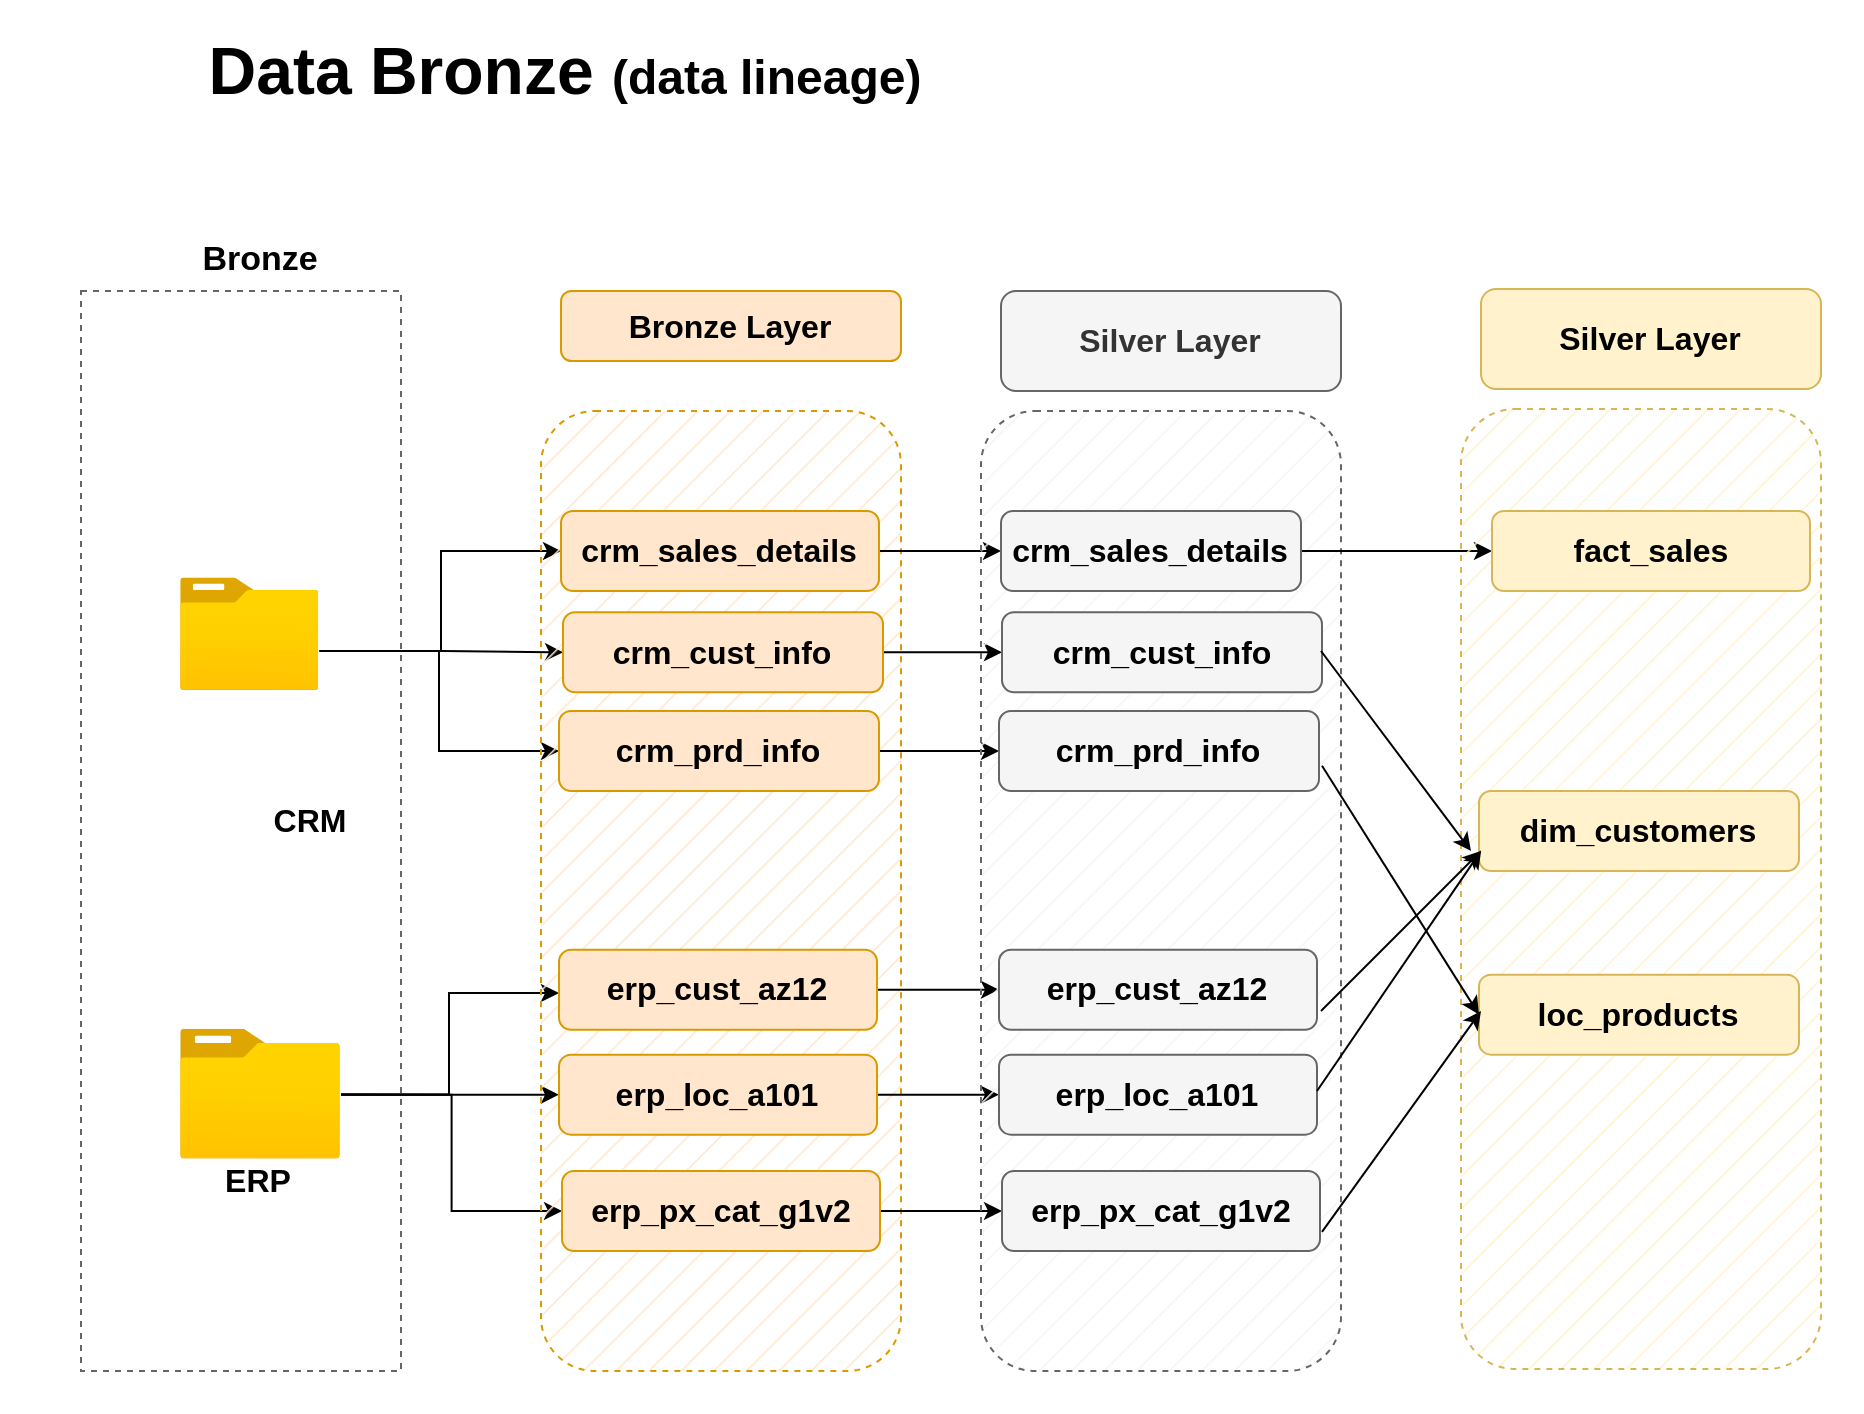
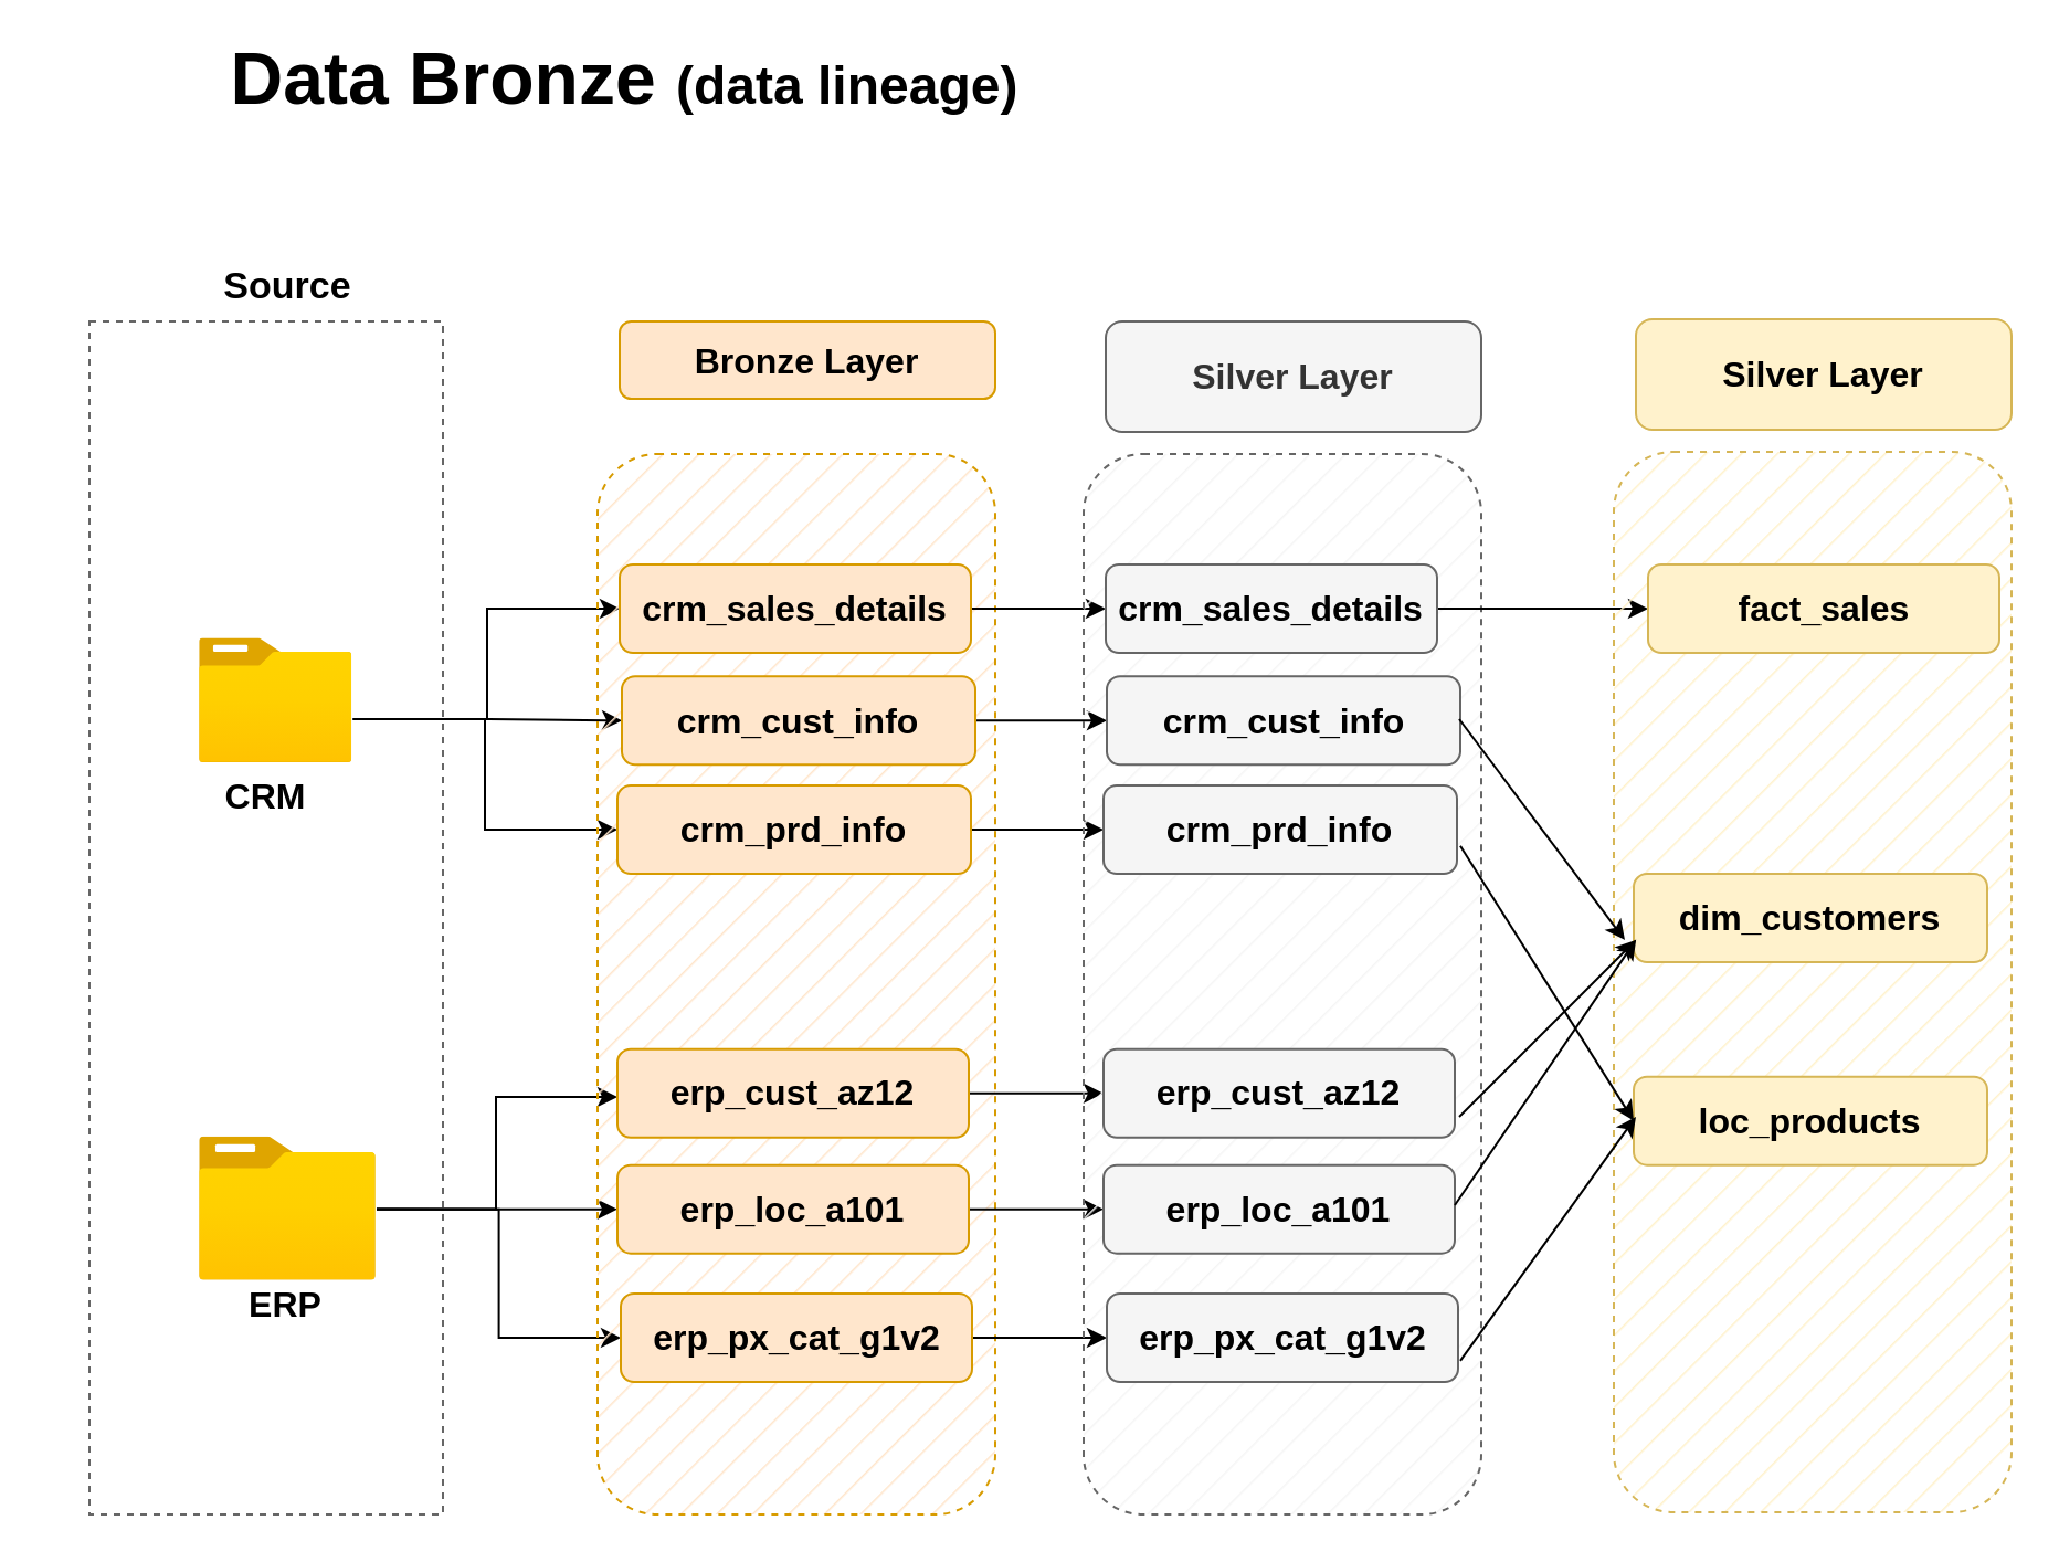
  <mxCell id="0" />
  <mxCell id="1" parent="0" />
  <mxCell id="2" value="" style="rounded=0;whiteSpace=wrap;html=1;fillColor=none;dashed=1;strokeColor=light-dark(#666666, #ededed);" parent="1" vertex="1"><mxGeometry x="40" y="145" width="160" height="540" as="geometry" /></mxCell>
- <mxCell id="3" value="&lt;b&gt;&lt;font&gt;Bronze&lt;/font&gt;&lt;/b&gt;" style="text;html=1;align=center;verticalAlign=middle;whiteSpace=wrap;rounded=0;fontSize=17;" parent="1" vertex="1"><mxGeometry x="100" y="115" width="60" height="30" as="geometry" /></mxCell>
+ <mxCell id="3" value="&lt;b&gt;&lt;font&gt;Source&lt;/font&gt;&lt;/b&gt;" style="text;html=1;align=center;verticalAlign=middle;whiteSpace=wrap;rounded=0;fontSize=17;" parent="1" vertex="1"><mxGeometry x="100" y="115" width="60" height="30" as="geometry" /></mxCell>
  <mxCell id="4" style="edgeStyle=orthogonalEdgeStyle;rounded=0;orthogonalLoop=1;jettySize=auto;html=1;entryX=0;entryY=0.5;entryDx=0;entryDy=0;" parent="1" target="19" edge="1"><mxGeometry relative="1" as="geometry"><mxPoint x="160" y="325" as="sourcePoint" /><Array as="points"><mxPoint x="221" y="326" /></Array></mxGeometry></mxCell>
  <mxCell id="5" style="edgeStyle=orthogonalEdgeStyle;rounded=0;orthogonalLoop=1;jettySize=auto;html=1;entryX=0;entryY=0.5;entryDx=0;entryDy=0;" parent="1" source="7" target="17" edge="1"><mxGeometry relative="1" as="geometry"><Array as="points"><mxPoint x="220" y="325" /><mxPoint x="220" y="275" /></Array></mxGeometry></mxCell>
  <mxCell id="6" style="edgeStyle=orthogonalEdgeStyle;rounded=0;orthogonalLoop=1;jettySize=auto;html=1;entryX=0;entryY=0.5;entryDx=0;entryDy=0;" parent="1" source="7" target="21" edge="1"><mxGeometry relative="1" as="geometry"><Array as="points"><mxPoint x="219" y="325" /><mxPoint x="219" y="375" /></Array></mxGeometry></mxCell>
  <mxCell id="7" value="" style="image;aspect=fixed;html=1;points=[];align=center;fontSize=12;image=img/lib/azure2/general/Folder_Blank.svg;" parent="1" vertex="1"><mxGeometry x="90" y="288.8" width="69.24" height="56.2" as="geometry" /></mxCell>
  <mxCell id="8" style="edgeStyle=orthogonalEdgeStyle;rounded=0;orthogonalLoop=1;jettySize=auto;html=1;entryX=0;entryY=0.5;entryDx=0;entryDy=0;" parent="1" edge="1"><mxGeometry relative="1" as="geometry"><mxPoint x="170" y="546.65" as="sourcePoint" /><mxPoint x="279" y="496" as="targetPoint" /><Array as="points"><mxPoint x="224" y="546.65" /><mxPoint x="224" y="495.65" /></Array></mxGeometry></mxCell>
  <mxCell id="9" style="edgeStyle=orthogonalEdgeStyle;rounded=0;orthogonalLoop=1;jettySize=auto;html=1;entryX=0;entryY=0.5;entryDx=0;entryDy=0;" parent="1" source="11" target="27" edge="1"><mxGeometry relative="1" as="geometry" /></mxCell>
  <mxCell id="10" style="edgeStyle=orthogonalEdgeStyle;rounded=0;orthogonalLoop=1;jettySize=auto;html=1;entryX=0;entryY=0.5;entryDx=0;entryDy=0;" parent="1" source="11" target="23" edge="1"><mxGeometry relative="1" as="geometry" /></mxCell>
  <mxCell id="11" value="" style="image;aspect=fixed;html=1;points=[];align=center;fontSize=12;image=img/lib/azure2/general/Folder_Blank.svg;" parent="1" vertex="1"><mxGeometry x="90" y="514.35" width="80" height="64.94" as="geometry" /></mxCell>
- <mxCell id="12" value="&lt;font style=&quot;font-size: 16px;&quot;&gt;&lt;b style=&quot;&quot;&gt;CRM&lt;/b&gt;&lt;/font&gt;" style="text;html=1;align=center;verticalAlign=middle;whiteSpace=wrap;rounded=0;" parent="1" vertex="1"><mxGeometry x="125" y="395" width="60" height="30" as="geometry" /></mxCell>
+ <mxCell id="12" value="&lt;font style=&quot;font-size: 16px;&quot;&gt;&lt;b style=&quot;&quot;&gt;CRM&lt;/b&gt;&lt;/font&gt;" style="text;html=1;align=center;verticalAlign=middle;whiteSpace=wrap;rounded=0;" parent="1" vertex="1"><mxGeometry x="90" y="345" width="60" height="30" as="geometry" /></mxCell>
  <mxCell id="13" value="&lt;div&gt;&lt;b style=&quot;font-size: 16px;&quot;&gt;ERP&lt;/b&gt;&lt;/div&gt;" style="text;html=1;align=center;verticalAlign=middle;whiteSpace=wrap;rounded=0;" parent="1" vertex="1"><mxGeometry x="99.24" y="575" width="60" height="30" as="geometry" /></mxCell>
  <mxCell id="14" value="" style="rounded=1;whiteSpace=wrap;html=1;fillColor=#ffe6cc;dashed=1;strokeColor=#d79b00;fillStyle=hatch;" parent="1" vertex="1"><mxGeometry x="270" y="205" width="180" height="480" as="geometry" /></mxCell>
  <mxCell id="15" value="&lt;b&gt;&lt;font style=&quot;font-size: 16px;&quot;&gt;Bronze Layer&lt;/font&gt;&lt;/b&gt;" style="rounded=1;whiteSpace=wrap;html=1;fillColor=#ffe6cc;strokeColor=#d79b00;" parent="1" vertex="1"><mxGeometry x="280" y="145" width="170" height="35" as="geometry" /></mxCell>
  <mxCell id="16" style="edgeStyle=orthogonalEdgeStyle;rounded=0;orthogonalLoop=1;jettySize=auto;html=1;exitX=1;exitY=0.5;exitDx=0;exitDy=0;entryX=0;entryY=0.5;entryDx=0;entryDy=0;" parent="1" source="17" target="31" edge="1"><mxGeometry relative="1" as="geometry" /></mxCell>
  <mxCell id="17" value="&lt;font style=&quot;font-size: 16px;&quot;&gt;&lt;b&gt;crm_sales_details&lt;/b&gt;&lt;/font&gt;" style="rounded=1;whiteSpace=wrap;html=1;fillColor=#ffe6cc;strokeColor=#d79b00;" parent="1" vertex="1"><mxGeometry x="280" y="255" width="159" height="40" as="geometry" /></mxCell>
  <mxCell id="18" style="edgeStyle=orthogonalEdgeStyle;rounded=0;orthogonalLoop=1;jettySize=auto;html=1;" parent="1" source="19" target="32" edge="1"><mxGeometry relative="1" as="geometry" /></mxCell>
  <mxCell id="19" value="&lt;span style=&quot;font-size: 16px;&quot;&gt;&lt;b&gt;crm_cust_info&lt;/b&gt;&lt;/span&gt;" style="rounded=1;whiteSpace=wrap;html=1;fillColor=#ffe6cc;strokeColor=#d79b00;" parent="1" vertex="1"><mxGeometry x="281" y="305.65" width="160" height="40" as="geometry" /></mxCell>
  <mxCell id="20" style="edgeStyle=orthogonalEdgeStyle;rounded=0;orthogonalLoop=1;jettySize=auto;html=1;exitX=1;exitY=0.5;exitDx=0;exitDy=0;entryX=0;entryY=0.5;entryDx=0;entryDy=0;" parent="1" source="21" target="33" edge="1"><mxGeometry relative="1" as="geometry" /></mxCell>
  <mxCell id="21" value="&lt;span style=&quot;font-size: 16px;&quot;&gt;&lt;b&gt;crm_prd_info&lt;/b&gt;&lt;/span&gt;" style="rounded=1;whiteSpace=wrap;html=1;fillColor=#ffe6cc;strokeColor=#d79b00;" parent="1" vertex="1"><mxGeometry x="279" y="355" width="160" height="40" as="geometry" /></mxCell>
  <mxCell id="22" style="edgeStyle=orthogonalEdgeStyle;rounded=0;orthogonalLoop=1;jettySize=auto;html=1;exitX=1;exitY=0.5;exitDx=0;exitDy=0;" parent="1" source="23" target="34" edge="1"><mxGeometry relative="1" as="geometry" /></mxCell>
  <mxCell id="23" value="&lt;span style=&quot;font-size: 16px;&quot;&gt;&lt;b&gt;erp_px_cat_g1v2&lt;/b&gt;&lt;/span&gt;" style="rounded=1;whiteSpace=wrap;html=1;fillColor=#ffe6cc;strokeColor=#d79b00;" parent="1" vertex="1"><mxGeometry x="280.5" y="585" width="159" height="40" as="geometry" /></mxCell>
  <mxCell id="24" style="edgeStyle=orthogonalEdgeStyle;rounded=0;orthogonalLoop=1;jettySize=auto;html=1;exitX=1;exitY=0.5;exitDx=0;exitDy=0;entryX=0;entryY=0.5;entryDx=0;entryDy=0;" parent="1" source="25" target="35" edge="1"><mxGeometry relative="1" as="geometry" /></mxCell>
  <mxCell id="25" value="&lt;span style=&quot;font-size: 16px;&quot;&gt;&lt;b&gt;erp_cust_az12&lt;/b&gt;&lt;/span&gt;" style="rounded=1;whiteSpace=wrap;html=1;fillColor=#ffe6cc;strokeColor=#d79b00;" parent="1" vertex="1"><mxGeometry x="279" y="474.35" width="159" height="40" as="geometry" /></mxCell>
  <mxCell id="26" style="edgeStyle=orthogonalEdgeStyle;rounded=0;orthogonalLoop=1;jettySize=auto;html=1;exitX=1;exitY=0.5;exitDx=0;exitDy=0;" parent="1" source="27" target="36" edge="1"><mxGeometry relative="1" as="geometry" /></mxCell>
  <mxCell id="27" value="&lt;font style=&quot;font-size: 16px;&quot;&gt;&lt;b&gt;erp_loc_a101&lt;/b&gt;&lt;/font&gt;" style="rounded=1;whiteSpace=wrap;html=1;fillColor=#ffe6cc;strokeColor=#d79b00;" parent="1" vertex="1"><mxGeometry x="279" y="526.82" width="159" height="40" as="geometry" /></mxCell>
  <mxCell id="28" value="" style="rounded=1;whiteSpace=wrap;html=1;fillColor=#f5f5f5;dashed=1;strokeColor=#666666;fillStyle=hatch;fontColor=#333333;" parent="1" vertex="1"><mxGeometry x="490" y="205" width="180" height="480" as="geometry" /></mxCell>
  <mxCell id="29" value="&lt;b&gt;&lt;font style=&quot;font-size: 16px;&quot;&gt;Silver Layer&lt;/font&gt;&lt;/b&gt;" style="rounded=1;whiteSpace=wrap;html=1;fillColor=#f5f5f5;strokeColor=#666666;fontColor=#333333;" parent="1" vertex="1"><mxGeometry x="500" y="145" width="170" height="50" as="geometry" /></mxCell>
  <mxCell id="30" style="edgeStyle=orthogonalEdgeStyle;rounded=0;orthogonalLoop=1;jettySize=auto;html=1;entryX=0;entryY=0.5;entryDx=0;entryDy=0;" parent="1" source="31" target="39" edge="1"><mxGeometry relative="1" as="geometry" /></mxCell>
  <mxCell id="31" value="&lt;b style=&quot;color: rgb(0, 0, 0); font-size: 16px;&quot;&gt;crm_sales_details&lt;/b&gt;" style="rounded=1;whiteSpace=wrap;html=1;fillColor=#f5f5f5;strokeColor=#666666;fontColor=#333333;" parent="1" vertex="1"><mxGeometry x="500" y="255" width="150" height="40" as="geometry" /></mxCell>
  <mxCell id="32" value="&lt;b style=&quot;color: rgb(0, 0, 0); font-size: 16px;&quot;&gt;crm_cust_info&lt;/b&gt;" style="rounded=1;whiteSpace=wrap;html=1;fillColor=#f5f5f5;strokeColor=#666666;fontColor=#333333;" parent="1" vertex="1"><mxGeometry x="500.5" y="305.65" width="160" height="40" as="geometry" /></mxCell>
  <mxCell id="33" value="&lt;b style=&quot;color: rgb(0, 0, 0); font-size: 16px;&quot;&gt;crm_prd_info&lt;/b&gt;" style="rounded=1;whiteSpace=wrap;html=1;fillColor=#f5f5f5;strokeColor=#666666;fontColor=#333333;" parent="1" vertex="1"><mxGeometry x="499" y="355" width="160" height="40" as="geometry" /></mxCell>
  <mxCell id="34" value="&lt;b style=&quot;color: rgb(0, 0, 0); font-size: 16px;&quot;&gt;erp_px_cat_g1v2&lt;/b&gt;" style="rounded=1;whiteSpace=wrap;html=1;fillColor=#f5f5f5;strokeColor=#666666;fontColor=#333333;" parent="1" vertex="1"><mxGeometry x="500.5" y="585" width="159" height="40" as="geometry" /></mxCell>
  <mxCell id="35" value="&lt;b style=&quot;color: rgb(0, 0, 0); font-size: 16px;&quot;&gt;erp_cust_az12&lt;/b&gt;" style="rounded=1;whiteSpace=wrap;html=1;fillColor=#f5f5f5;strokeColor=#666666;fontColor=#333333;" parent="1" vertex="1"><mxGeometry x="499" y="474.35" width="159" height="40" as="geometry" /></mxCell>
  <mxCell id="36" value="&lt;b style=&quot;color: rgb(0, 0, 0); font-size: 16px;&quot;&gt;erp_loc_a101&lt;/b&gt;" style="rounded=1;whiteSpace=wrap;html=1;fillColor=#f5f5f5;strokeColor=#666666;fontColor=#333333;" parent="1" vertex="1"><mxGeometry x="499" y="526.82" width="159" height="40" as="geometry" /></mxCell>
  <mxCell id="37" value="" style="rounded=1;whiteSpace=wrap;html=1;fillColor=#fff2cc;dashed=1;strokeColor=#d6b656;fillStyle=hatch;" parent="1" vertex="1"><mxGeometry x="730" y="204" width="180" height="480" as="geometry" /></mxCell>
  <mxCell id="38" value="&lt;b&gt;&lt;font style=&quot;font-size: 16px;&quot;&gt;Silver Layer&lt;/font&gt;&lt;/b&gt;" style="rounded=1;whiteSpace=wrap;html=1;fillColor=#fff2cc;strokeColor=#d6b656;" parent="1" vertex="1"><mxGeometry x="740" y="144" width="170" height="50" as="geometry" /></mxCell>
  <mxCell id="39" value="&lt;span style=&quot;font-size: 16px;&quot;&gt;&lt;b&gt;fact_sales&lt;/b&gt;&lt;/span&gt;" style="rounded=1;whiteSpace=wrap;html=1;fillColor=#fff2cc;strokeColor=#d6b656;" parent="1" vertex="1"><mxGeometry x="745.5" y="255" width="159" height="40" as="geometry" /></mxCell>
  <mxCell id="40" value="&lt;span style=&quot;font-size: 16px;&quot;&gt;&lt;b&gt;dim_customers&lt;/b&gt;&lt;/span&gt;" style="rounded=1;whiteSpace=wrap;html=1;fillColor=#fff2cc;strokeColor=#d6b656;" parent="1" vertex="1"><mxGeometry x="739" y="395" width="160" height="40" as="geometry" /></mxCell>
  <mxCell id="41" value="&lt;span style=&quot;font-size: 16px;&quot;&gt;&lt;b&gt;loc_products&lt;/b&gt;&lt;/span&gt;" style="rounded=1;whiteSpace=wrap;html=1;fillColor=#fff2cc;strokeColor=#d6b656;" parent="1" vertex="1"><mxGeometry x="739" y="486.82" width="160" height="40" as="geometry" /></mxCell>
  <mxCell id="42" value="" style="endArrow=classic;html=1;rounded=0;" parent="1" edge="1"><mxGeometry width="50" height="50" relative="1" as="geometry"><mxPoint x="660" y="325" as="sourcePoint" /><mxPoint x="735" y="425" as="targetPoint" /><Array as="points"><mxPoint x="660" y="325" /></Array></mxGeometry></mxCell>
  <mxCell id="43" value="" style="endArrow=classic;html=1;rounded=0;entryX=0;entryY=0.5;entryDx=0;entryDy=0;" parent="1" target="41" edge="1"><mxGeometry width="50" height="50" relative="1" as="geometry"><mxPoint x="660.5" y="382.35" as="sourcePoint" /><mxPoint x="735.5" y="474.35" as="targetPoint" /><Array as="points"><mxPoint x="660.5" y="382.35" /></Array></mxGeometry></mxCell>
  <mxCell id="44" value="" style="endArrow=classic;html=1;rounded=0;exitX=0.987;exitY=0.855;exitDx=0;exitDy=0;exitPerimeter=0;" parent="1" edge="1"><mxGeometry width="50" height="50" relative="1" as="geometry"><mxPoint x="660.5" y="615.4" as="sourcePoint" /><mxPoint x="740" y="505" as="targetPoint" /></mxGeometry></mxCell>
  <mxCell id="45" value="" style="endArrow=classic;html=1;rounded=0;" parent="1" edge="1"><mxGeometry width="50" height="50" relative="1" as="geometry"><mxPoint x="660" y="505" as="sourcePoint" /><mxPoint x="740" y="425" as="targetPoint" /></mxGeometry></mxCell>
  <mxCell id="46" value="" style="endArrow=classic;html=1;rounded=0;entryX=0.056;entryY=0.46;entryDx=0;entryDy=0;entryPerimeter=0;" parent="1" target="37" edge="1"><mxGeometry width="50" height="50" relative="1" as="geometry"><mxPoint x="658" y="545" as="sourcePoint" /><mxPoint x="708" y="495" as="targetPoint" /></mxGeometry></mxCell>
  <mxCell id="47" value="&lt;font style=&quot;&quot;&gt;&lt;b style=&quot;&quot;&gt;&lt;span style=&quot;font-size: 33px;&quot;&gt;Data Bronze &lt;/span&gt;&lt;font style=&quot;font-size: 24px;&quot;&gt;(data lineage)&lt;/font&gt;&lt;/b&gt;&lt;/font&gt;" style="text;html=1;align=center;verticalAlign=middle;whiteSpace=wrap;rounded=0;" parent="1" vertex="1"><mxGeometry x="20" y="20" width="525" height="30" as="geometry" /></mxCell>
